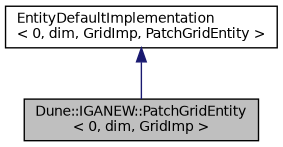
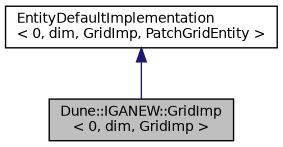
  digraph {
    node [color=black fontname=Helvetica fontsize=10 shape=record style=filled]
-   n1 [fillcolor=grey75 fontcolor=black height=0.2 label="Dune::IGANEW::PatchGridEntity\l\< 0, dim, GridImp \>" width=0.4]
+   n1 [fillcolor=grey75 fontcolor=black height=0.2 label="Dune::IGANEW::GridImp\l\< 0, dim, GridImp \>" width=0.4]
    n2 [fillcolor=white height=0.2 label="EntityDefaultImplementation\l\< 0, dim, GridImp, PatchGridEntity \>" width=0.4]
    n2 -> n1 [color=midnightblue dir=back fontname=Helvetica fontsize=10 labelfontname=Helvetica labelfontsize=10 style=solid]
  }
